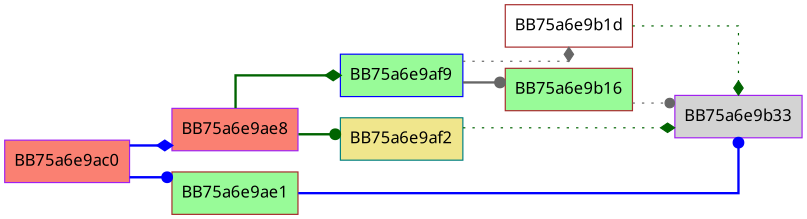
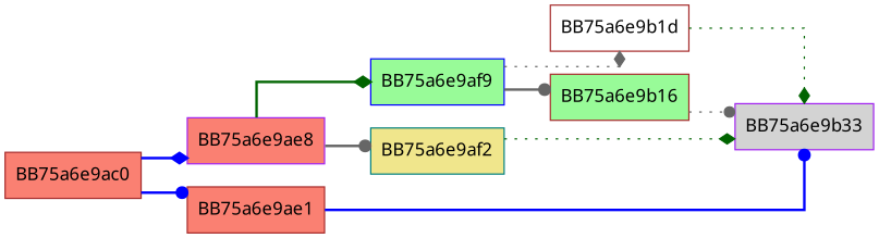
  digraph {
    fontname="Noto Sans"
    rankdir=LR
    splines=ortho
    node [color=purple fillcolor=palegreen fontname="Noto Sans" shape=box style=filled]
    edge [arrowhead=diamond color=gray40 fontname="Noto Sans" style=bold]
-   BB75a6e9ac0 [fillcolor=salmon]
+   BB75a6e9ac0 [color=brown fillcolor=salmon]
    BB75a6e9ae8 [fillcolor=salmon]
-   BB75a6e9ae1 [color=brown]
+   BB75a6e9ae1 [color=brown fillcolor=salmon]
    BB75a6e9af9 [color=blue]
    BB75a6e9af2 [color=teal fillcolor=khaki]
    BB75a6e9b33 [fillcolor=lightgrey]
    BB75a6e9b1d [color=brown fillcolor=white]
    BB75a6e9b16 [color=brown]
    BB75a6e9ac0 -> BB75a6e9ae8 [color=blue]
    BB75a6e9ac0 -> BB75a6e9ae1 [arrowhead=dot color=blue]
    BB75a6e9ae8 -> BB75a6e9af9 [color=darkgreen]
-   BB75a6e9ae8 -> BB75a6e9af2 [arrowhead=dot color=darkgreen]
+   BB75a6e9ae8 -> BB75a6e9af2 [arrowhead=dot]
    BB75a6e9ae1 -> BB75a6e9b33 [arrowhead=dot color=blue]
    BB75a6e9af9 -> BB75a6e9b1d [style=dotted]
    BB75a6e9af9 -> BB75a6e9b16 [arrowhead=dot]
    BB75a6e9af2 -> BB75a6e9b33 [color=darkgreen style=dotted]
    BB75a6e9b1d -> BB75a6e9b33 [color=darkgreen style=dotted]
    BB75a6e9b16 -> BB75a6e9b33 [arrowhead=dot style=dotted]
  }
